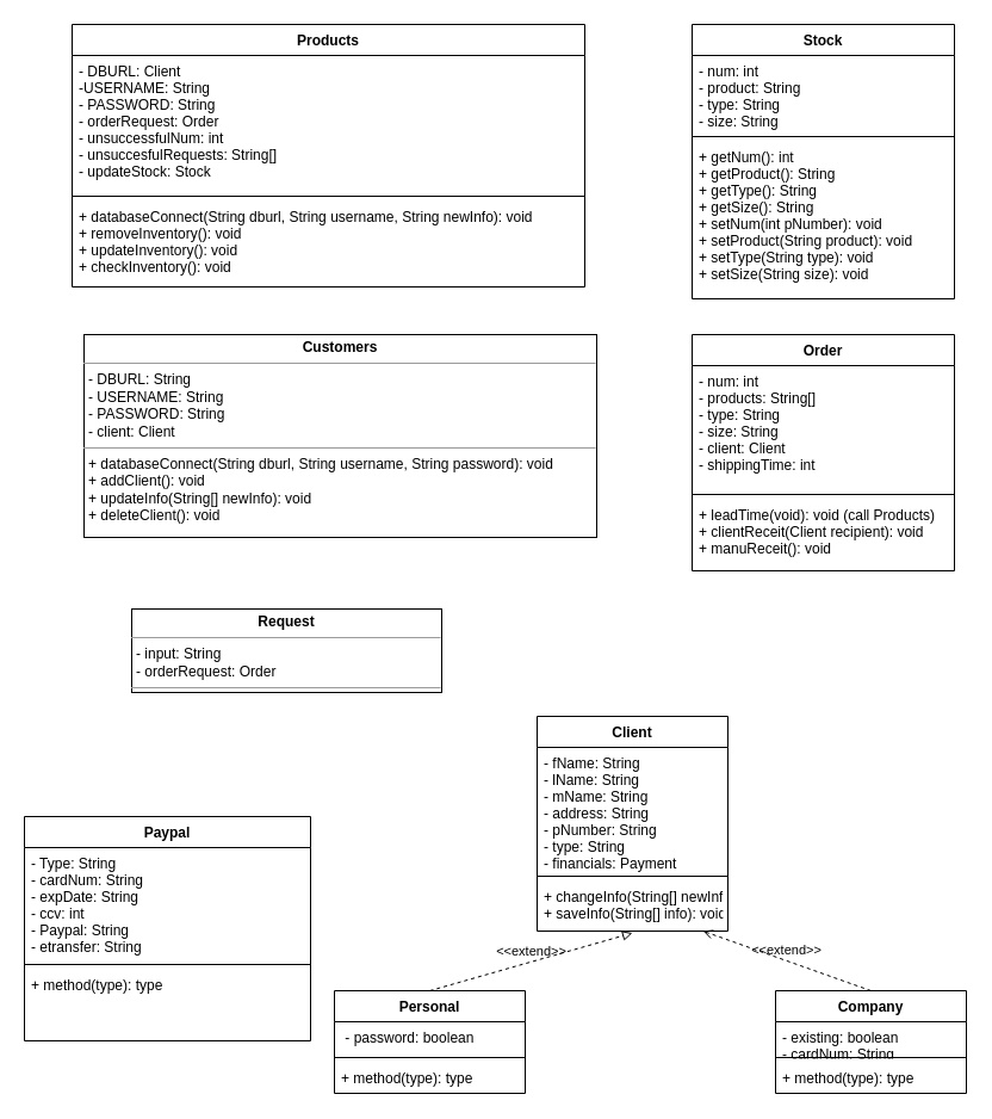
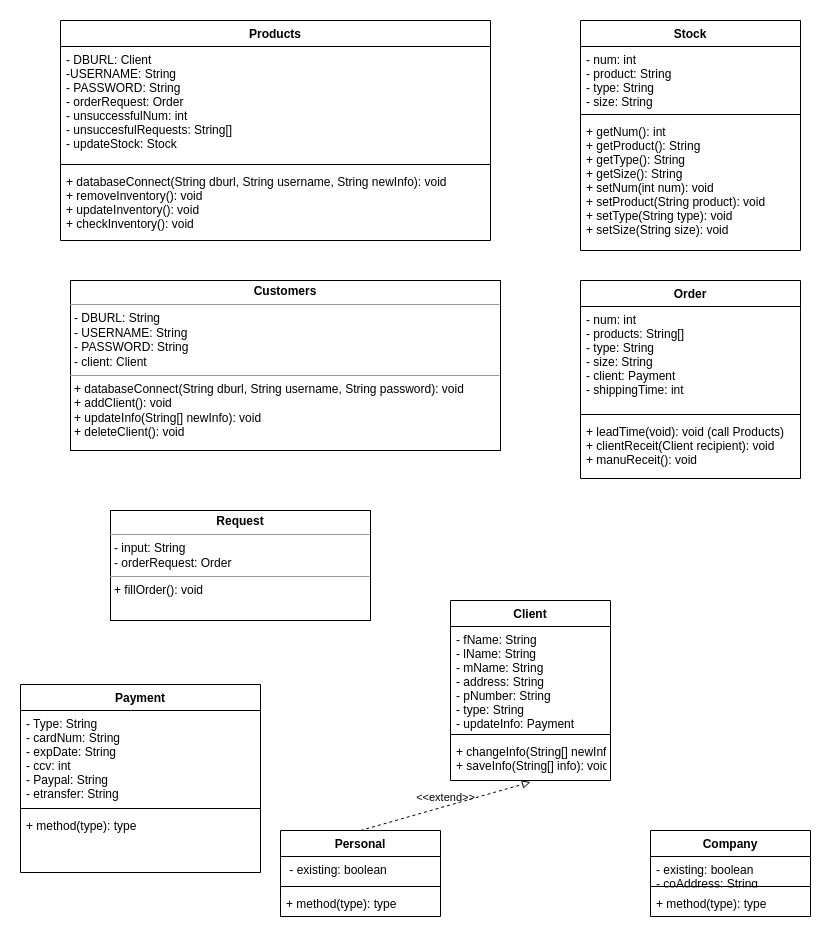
  <mxCell id="0" />
  <mxCell id="1" parent="0" />
  <mxCell id="2" value="Products" style="swimlane;fontStyle=1;align=center;verticalAlign=top;childLayout=stackLayout;horizontal=1;startSize=26;horizontalStack=0;resizeParent=1;resizeParentMax=0;resizeLast=0;collapsible=1;marginBottom=0;" parent="1" vertex="1"><mxGeometry x="60" y="20" width="430" height="220" as="geometry" /></mxCell>
  <mxCell id="3" value="- DBURL: Client &#10;-USERNAME: String&#10;- PASSWORD: String&#10;- orderRequest: Order&#10;- unsuccessfulNum: int&#10;- unsuccesfulRequests: String[]&#10;- updateStock: Stock" style="text;strokeColor=none;fillColor=none;align=left;verticalAlign=top;spacingLeft=4;spacingRight=4;overflow=hidden;rotatable=0;points=[[0,0.5],[1,0.5]];portConstraint=eastwest;" parent="2" vertex="1"><mxGeometry y="26" width="430" height="114" as="geometry" /></mxCell>
  <mxCell id="4" value="" style="line;strokeWidth=1;fillColor=none;align=left;verticalAlign=middle;spacingTop=-1;spacingLeft=3;spacingRight=3;rotatable=0;labelPosition=right;points=[];portConstraint=eastwest;" parent="2" vertex="1"><mxGeometry y="140" width="430" height="8" as="geometry" /></mxCell>
  <mxCell id="5" value="+ databaseConnect(String dburl, String username, String newInfo): void&#10;+ removeInventory(): void &#10;+ updateInventory(): void&#10;+ checkInventory(): void " style="text;strokeColor=none;fillColor=none;align=left;verticalAlign=top;spacingLeft=4;spacingRight=4;overflow=hidden;rotatable=0;points=[[0,0.5],[1,0.5]];portConstraint=eastwest;" parent="2" vertex="1"><mxGeometry y="148" width="430" height="72" as="geometry" /></mxCell>
  <mxCell id="6" value="Client" style="swimlane;fontStyle=1;align=center;verticalAlign=top;childLayout=stackLayout;horizontal=1;startSize=26;horizontalStack=0;resizeParent=1;resizeParentMax=0;resizeLast=0;collapsible=1;marginBottom=0;" parent="1" vertex="1"><mxGeometry x="450" y="600" width="160" height="180" as="geometry" /></mxCell>
- <mxCell id="7" value="- fName: String&#10;- lName: String &#10;- mName: String&#10;- address: String&#10;- pNumber: String&#10;- type: String&#10;- financials: Payment" style="text;strokeColor=none;fillColor=none;align=left;verticalAlign=top;spacingLeft=4;spacingRight=4;overflow=hidden;rotatable=0;points=[[0,0.5],[1,0.5]];portConstraint=eastwest;" parent="6" vertex="1"><mxGeometry y="26" width="160" height="104" as="geometry" /></mxCell>
+ <mxCell id="7" value="- fName: String&#10;- lName: String &#10;- mName: String&#10;- address: String&#10;- pNumber: String&#10;- type: String&#10;- updateInfo: Payment" style="text;strokeColor=none;fillColor=none;align=left;verticalAlign=top;spacingLeft=4;spacingRight=4;overflow=hidden;rotatable=0;points=[[0,0.5],[1,0.5]];portConstraint=eastwest;" parent="6" vertex="1"><mxGeometry y="26" width="160" height="104" as="geometry" /></mxCell>
  <mxCell id="8" value="" style="line;strokeWidth=1;fillColor=none;align=left;verticalAlign=middle;spacingTop=-1;spacingLeft=3;spacingRight=3;rotatable=0;labelPosition=right;points=[];portConstraint=eastwest;" parent="6" vertex="1"><mxGeometry y="130" width="160" height="8" as="geometry" /></mxCell>
  <mxCell id="9" value="+ changeInfo(String[] newInfo): void&#10;+ saveInfo(String[] info): void" style="text;strokeColor=none;fillColor=none;align=left;verticalAlign=top;spacingLeft=4;spacingRight=4;overflow=hidden;rotatable=0;points=[[0,0.5],[1,0.5]];portConstraint=eastwest;" parent="6" vertex="1"><mxGeometry y="138" width="160" height="42" as="geometry" /></mxCell>
  <mxCell id="10" value="Company" style="swimlane;fontStyle=1;align=center;verticalAlign=top;childLayout=stackLayout;horizontal=1;startSize=26;horizontalStack=0;resizeParent=1;resizeParentMax=0;resizeLast=0;collapsible=1;marginBottom=0;" parent="1" vertex="1"><mxGeometry x="650" y="830" width="160" height="86" as="geometry" /></mxCell>
- <mxCell id="11" value="- existing: boolean&#10;- cardNum: String&#10;- coPNumber: String&#10;- owner: String" style="text;strokeColor=none;fillColor=none;align=left;verticalAlign=top;spacingLeft=4;spacingRight=4;overflow=hidden;rotatable=0;points=[[0,0.5],[1,0.5]];portConstraint=eastwest;" parent="10" vertex="1"><mxGeometry y="26" width="160" height="26" as="geometry" /></mxCell>
+ <mxCell id="11" value="- existing: boolean&#10;- coAddress: String&#10;- coPNumber: String&#10;- owner: String" style="text;strokeColor=none;fillColor=none;align=left;verticalAlign=top;spacingLeft=4;spacingRight=4;overflow=hidden;rotatable=0;points=[[0,0.5],[1,0.5]];portConstraint=eastwest;" parent="10" vertex="1"><mxGeometry y="26" width="160" height="26" as="geometry" /></mxCell>
  <mxCell id="12" value="" style="line;strokeWidth=1;fillColor=none;align=left;verticalAlign=middle;spacingTop=-1;spacingLeft=3;spacingRight=3;rotatable=0;labelPosition=right;points=[];portConstraint=eastwest;" parent="10" vertex="1"><mxGeometry y="52" width="160" height="8" as="geometry" /></mxCell>
  <mxCell id="13" value="+ method(type): type" style="text;strokeColor=none;fillColor=none;align=left;verticalAlign=top;spacingLeft=4;spacingRight=4;overflow=hidden;rotatable=0;points=[[0,0.5],[1,0.5]];portConstraint=eastwest;" parent="10" vertex="1"><mxGeometry y="60" width="160" height="26" as="geometry" /></mxCell>
  <mxCell id="14" value="Personal" style="swimlane;fontStyle=1;align=center;verticalAlign=top;childLayout=stackLayout;horizontal=1;startSize=26;horizontalStack=0;resizeParent=1;resizeParentMax=0;resizeLast=0;collapsible=1;marginBottom=0;" parent="1" vertex="1"><mxGeometry x="280" y="830" width="160" height="86" as="geometry" /></mxCell>
- <mxCell id="15" value=" - password: boolean" style="text;strokeColor=none;fillColor=none;align=left;verticalAlign=top;spacingLeft=4;spacingRight=4;overflow=hidden;rotatable=0;points=[[0,0.5],[1,0.5]];portConstraint=eastwest;" parent="14" vertex="1"><mxGeometry y="26" width="160" height="26" as="geometry" /></mxCell>
+ <mxCell id="15" value=" - existing: boolean" style="text;strokeColor=none;fillColor=none;align=left;verticalAlign=top;spacingLeft=4;spacingRight=4;overflow=hidden;rotatable=0;points=[[0,0.5],[1,0.5]];portConstraint=eastwest;" parent="14" vertex="1"><mxGeometry y="26" width="160" height="26" as="geometry" /></mxCell>
  <mxCell id="16" value="" style="line;strokeWidth=1;fillColor=none;align=left;verticalAlign=middle;spacingTop=-1;spacingLeft=3;spacingRight=3;rotatable=0;labelPosition=right;points=[];portConstraint=eastwest;" parent="14" vertex="1"><mxGeometry y="52" width="160" height="8" as="geometry" /></mxCell>
  <mxCell id="17" value="+ method(type): type" style="text;strokeColor=none;fillColor=none;align=left;verticalAlign=top;spacingLeft=4;spacingRight=4;overflow=hidden;rotatable=0;points=[[0,0.5],[1,0.5]];portConstraint=eastwest;" parent="14" vertex="1"><mxGeometry y="60" width="160" height="26" as="geometry" /></mxCell>
  <mxCell id="18" value="Order" style="swimlane;fontStyle=1;align=center;verticalAlign=top;childLayout=stackLayout;horizontal=1;startSize=26;horizontalStack=0;resizeParent=1;resizeParentMax=0;resizeLast=0;collapsible=1;marginBottom=0;" parent="1" vertex="1"><mxGeometry x="580" y="280" width="220" height="198" as="geometry" /></mxCell>
- <mxCell id="19" value="- num: int&#10;- products: String[]&#10;- type: String&#10;- size: String&#10;- client: Client&#10;- shippingTime: int" style="text;strokeColor=none;fillColor=none;align=left;verticalAlign=top;spacingLeft=4;spacingRight=4;overflow=hidden;rotatable=0;points=[[0,0.5],[1,0.5]];portConstraint=eastwest;" parent="18" vertex="1"><mxGeometry y="26" width="220" height="104" as="geometry" /></mxCell>
+ <mxCell id="19" value="- num: int&#10;- products: String[]&#10;- type: String&#10;- size: String&#10;- client: Payment&#10;- shippingTime: int" style="text;strokeColor=none;fillColor=none;align=left;verticalAlign=top;spacingLeft=4;spacingRight=4;overflow=hidden;rotatable=0;points=[[0,0.5],[1,0.5]];portConstraint=eastwest;" parent="18" vertex="1"><mxGeometry y="26" width="220" height="104" as="geometry" /></mxCell>
  <mxCell id="20" value="" style="line;strokeWidth=1;fillColor=none;align=left;verticalAlign=middle;spacingTop=-1;spacingLeft=3;spacingRight=3;rotatable=0;labelPosition=right;points=[];portConstraint=eastwest;" parent="18" vertex="1"><mxGeometry y="130" width="220" height="8" as="geometry" /></mxCell>
  <mxCell id="21" value="+ leadTime(void): void (call Products)&#10;+ clientReceit(Client recipient): void&#10;+ manuReceit(): void" style="text;strokeColor=none;fillColor=none;align=left;verticalAlign=top;spacingLeft=4;spacingRight=4;overflow=hidden;rotatable=0;points=[[0,0.5],[1,0.5]];portConstraint=eastwest;" parent="18" vertex="1"><mxGeometry y="138" width="220" height="60" as="geometry" /></mxCell>
  <mxCell id="22" value="Stock" style="swimlane;fontStyle=1;align=center;verticalAlign=top;childLayout=stackLayout;horizontal=1;startSize=26;horizontalStack=0;resizeParent=1;resizeParentMax=0;resizeLast=0;collapsible=1;marginBottom=0;" parent="1" vertex="1"><mxGeometry x="580" y="20" width="220" height="230" as="geometry" /></mxCell>
  <mxCell id="23" value="- num: int&#10;- product: String&#10;- type: String&#10;- size: String" style="text;strokeColor=none;fillColor=none;align=left;verticalAlign=top;spacingLeft=4;spacingRight=4;overflow=hidden;rotatable=0;points=[[0,0.5],[1,0.5]];portConstraint=eastwest;" parent="22" vertex="1"><mxGeometry y="26" width="220" height="64" as="geometry" /></mxCell>
  <mxCell id="24" value="" style="line;strokeWidth=1;fillColor=none;align=left;verticalAlign=middle;spacingTop=-1;spacingLeft=3;spacingRight=3;rotatable=0;labelPosition=right;points=[];portConstraint=eastwest;" parent="22" vertex="1"><mxGeometry y="90" width="220" height="8" as="geometry" /></mxCell>
- <mxCell id="25" value="+ getNum(): int&#10;+ getProduct(): String&#10;+ getType(): String&#10;+ getSize(): String&#10;+ setNum(int pNumber): void&#10;+ setProduct(String product): void&#10;+ setType(String type): void &#10;+ setSize(String size): void" style="text;strokeColor=none;fillColor=none;align=left;verticalAlign=top;spacingLeft=4;spacingRight=4;overflow=hidden;rotatable=0;points=[[0,0.5],[1,0.5]];portConstraint=eastwest;" parent="22" vertex="1"><mxGeometry y="98" width="220" height="132" as="geometry" /></mxCell>
+ <mxCell id="25" value="+ getNum(): int&#10;+ getProduct(): String&#10;+ getType(): String&#10;+ getSize(): String&#10;+ setNum(int num): void&#10;+ setProduct(String product): void&#10;+ setType(String type): void &#10;+ setSize(String size): void" style="text;strokeColor=none;fillColor=none;align=left;verticalAlign=top;spacingLeft=4;spacingRight=4;overflow=hidden;rotatable=0;points=[[0,0.5],[1,0.5]];portConstraint=eastwest;" parent="22" vertex="1"><mxGeometry y="98" width="220" height="132" as="geometry" /></mxCell>
  <mxCell id="26" value="&amp;lt;&amp;lt;extend&amp;gt;&amp;gt;" style="html=1;verticalAlign=bottom;labelBackgroundColor=none;endArrow=block;endFill=0;dashed=1;entryX=0.5;entryY=1.038;entryDx=0;entryDy=0;entryPerimeter=0;exitX=0.5;exitY=0;exitDx=0;exitDy=0;" parent="1" source="14" target="9" edge="1"><mxGeometry width="160" relative="1" as="geometry"><mxPoint x="350" y="770" as="sourcePoint" /><mxPoint x="510" y="770" as="targetPoint" /></mxGeometry></mxCell>
- <mxCell id="27" value="&amp;lt;&amp;lt;extend&amp;gt;&amp;gt;" style="html=1;verticalAlign=bottom;labelBackgroundColor=none;endArrow=open;endFill=0;dashed=1;exitX=0.5;exitY=0;exitDx=0;exitDy=0;" parent="1" source="10" target="9" edge="1"><mxGeometry width="160" relative="1" as="geometry"><mxPoint x="520" y="780" as="sourcePoint" /><mxPoint x="690" y="696.988" as="targetPoint" /></mxGeometry></mxCell>
  <mxCell id="28" value="&lt;p style=&quot;margin: 0px ; margin-top: 4px ; text-align: center&quot;&gt;&lt;b&gt;Customers&lt;/b&gt;&lt;/p&gt;&lt;hr size=&quot;1&quot;&gt;&lt;p style=&quot;margin: 0px ; margin-left: 4px&quot;&gt;- DBURL: String&amp;nbsp;&lt;/p&gt;&lt;p style=&quot;margin: 0px ; margin-left: 4px&quot;&gt;- USERNAME: String&lt;/p&gt;&lt;p style=&quot;margin: 0px ; margin-left: 4px&quot;&gt;- PASSWORD: String&lt;/p&gt;&lt;p style=&quot;margin: 0px ; margin-left: 4px&quot;&gt;- client: Client&lt;/p&gt;&lt;hr size=&quot;1&quot;&gt;&lt;p style=&quot;margin: 0px ; margin-left: 4px&quot;&gt;+ databaseConnect(String dburl, String username, String password): void&lt;/p&gt;&lt;p style=&quot;margin: 0px ; margin-left: 4px&quot;&gt;+ addClient(): void&amp;nbsp;&lt;/p&gt;&lt;p style=&quot;margin: 0px ; margin-left: 4px&quot;&gt;&lt;span&gt;+ updateInfo(String[] newInfo): void&lt;/span&gt;&lt;br&gt;&lt;/p&gt;&lt;p style=&quot;margin: 0px ; margin-left: 4px&quot;&gt;+ deleteClient(): void&amp;nbsp;&lt;/p&gt;" style="verticalAlign=top;align=left;overflow=fill;fontSize=12;fontFamily=Helvetica;html=1;" parent="1" vertex="1"><mxGeometry x="70" y="280" width="430" height="170" as="geometry" /></mxCell>
- <mxCell id="29" value="&lt;p style=&quot;margin: 0px ; margin-top: 4px ; text-align: center&quot;&gt;&lt;b&gt;Request&lt;/b&gt;&lt;/p&gt;&lt;hr size=&quot;1&quot;&gt;&lt;p style=&quot;margin: 0px ; margin-left: 4px&quot;&gt;- input: String&lt;/p&gt;&lt;p style=&quot;margin: 0px ; margin-left: 4px&quot;&gt;- orderRequest: Order&lt;/p&gt;&lt;hr size=&quot;1&quot;&gt;&lt;p style=&quot;margin: 0px ; margin-left: 4px&quot;&gt;+ fillOrder(): void&lt;/p&gt;" style="verticalAlign=top;align=left;overflow=fill;fontSize=12;fontFamily=Helvetica;html=1;" parent="1" vertex="1"><mxGeometry x="110" y="510" width="260" height="70" as="geometry" /></mxCell>
- <mxCell id="30" value="Paypal" style="swimlane;fontStyle=1;align=center;verticalAlign=top;childLayout=stackLayout;horizontal=1;startSize=26;horizontalStack=0;resizeParent=1;resizeParentMax=0;resizeLast=0;collapsible=1;marginBottom=0;" parent="1" vertex="1"><mxGeometry x="20" y="684" width="240" height="188" as="geometry" /></mxCell>
+ <mxCell id="29" value="&lt;p style=&quot;margin: 0px ; margin-top: 4px ; text-align: center&quot;&gt;&lt;b&gt;Request&lt;/b&gt;&lt;/p&gt;&lt;hr size=&quot;1&quot;&gt;&lt;p style=&quot;margin: 0px ; margin-left: 4px&quot;&gt;- input: String&lt;/p&gt;&lt;p style=&quot;margin: 0px ; margin-left: 4px&quot;&gt;- orderRequest: Order&lt;/p&gt;&lt;hr size=&quot;1&quot;&gt;&lt;p style=&quot;margin: 0px ; margin-left: 4px&quot;&gt;+ fillOrder(): void&lt;/p&gt;" style="verticalAlign=top;align=left;overflow=fill;fontSize=12;fontFamily=Helvetica;html=1;" parent="1" vertex="1"><mxGeometry x="110" y="510" width="260" height="110" as="geometry" /></mxCell>
+ <mxCell id="30" value="Payment" style="swimlane;fontStyle=1;align=center;verticalAlign=top;childLayout=stackLayout;horizontal=1;startSize=26;horizontalStack=0;resizeParent=1;resizeParentMax=0;resizeLast=0;collapsible=1;marginBottom=0;" parent="1" vertex="1"><mxGeometry x="20" y="684" width="240" height="188" as="geometry" /></mxCell>
  <mxCell id="31" value="- Type: String &#10;- cardNum: String &#10;- expDate: String &#10;- ccv: int&#10;- Paypal: String &#10;- etransfer: String" style="text;strokeColor=none;fillColor=none;align=left;verticalAlign=top;spacingLeft=4;spacingRight=4;overflow=hidden;rotatable=0;points=[[0,0.5],[1,0.5]];portConstraint=eastwest;" parent="30" vertex="1"><mxGeometry y="26" width="240" height="94" as="geometry" /></mxCell>
  <mxCell id="32" value="" style="line;strokeWidth=1;fillColor=none;align=left;verticalAlign=middle;spacingTop=-1;spacingLeft=3;spacingRight=3;rotatable=0;labelPosition=right;points=[];portConstraint=eastwest;" parent="30" vertex="1"><mxGeometry y="120" width="240" height="8" as="geometry" /></mxCell>
  <mxCell id="33" value="+ method(type): type" style="text;strokeColor=none;fillColor=none;align=left;verticalAlign=top;spacingLeft=4;spacingRight=4;overflow=hidden;rotatable=0;points=[[0,0.5],[1,0.5]];portConstraint=eastwest;" parent="30" vertex="1"><mxGeometry y="128" width="240" height="60" as="geometry" /></mxCell>
